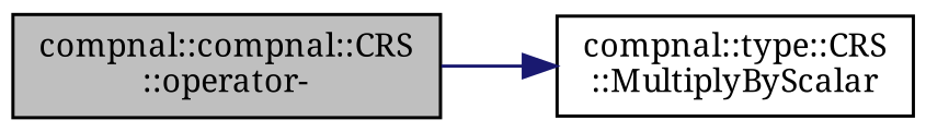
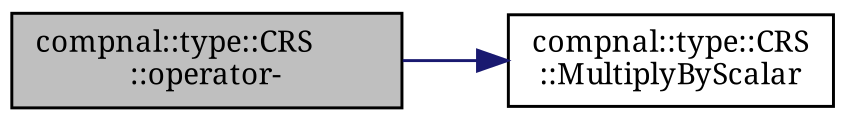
  digraph {
    rankdir=LR
    fontname="Noto Serif"
    node [color=black fontname="Noto Serif" fontsize=10 shape=record style=filled]
-   n1 [fillcolor=grey75 fontcolor=black height=0.2 label="compnal::compnal::CRS\l::operator-" width=0.4]
+   n1 [fillcolor=grey75 fontcolor=black height=0.2 label="compnal::type::CRS\l::operator-" width=0.4]
    n2 [fillcolor=white height=0.2 label="compnal::type::CRS\l::MultiplyByScalar" width=0.4]
    n1 -> n2 [color=midnightblue fontname="Noto Serif" fontsize=10 labelfontname=Helvetica labelfontsize=10 style=solid]
  }
